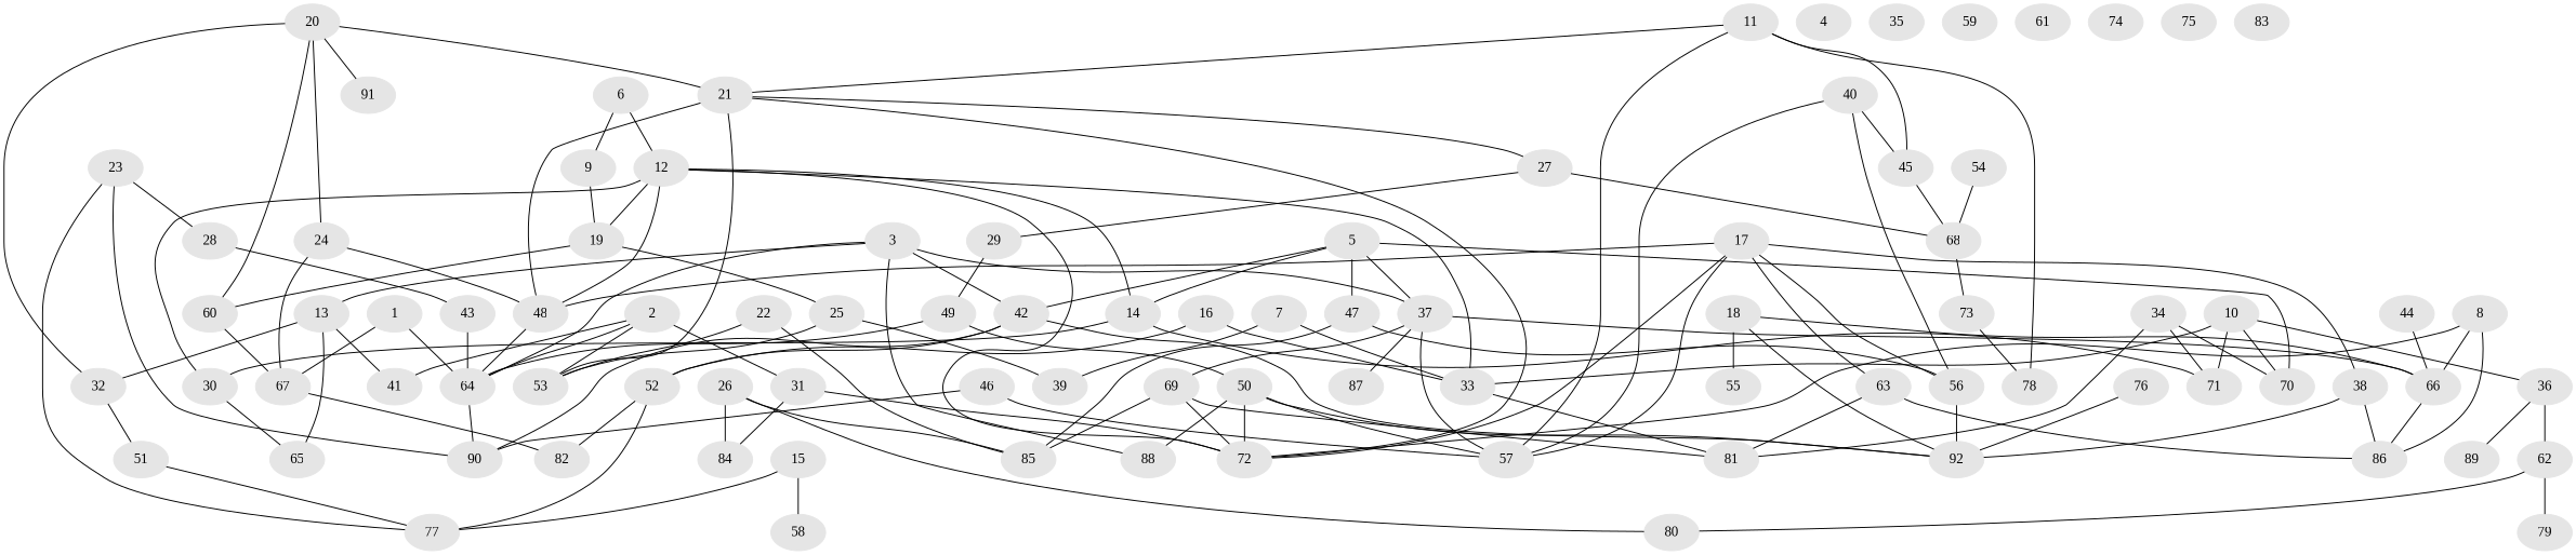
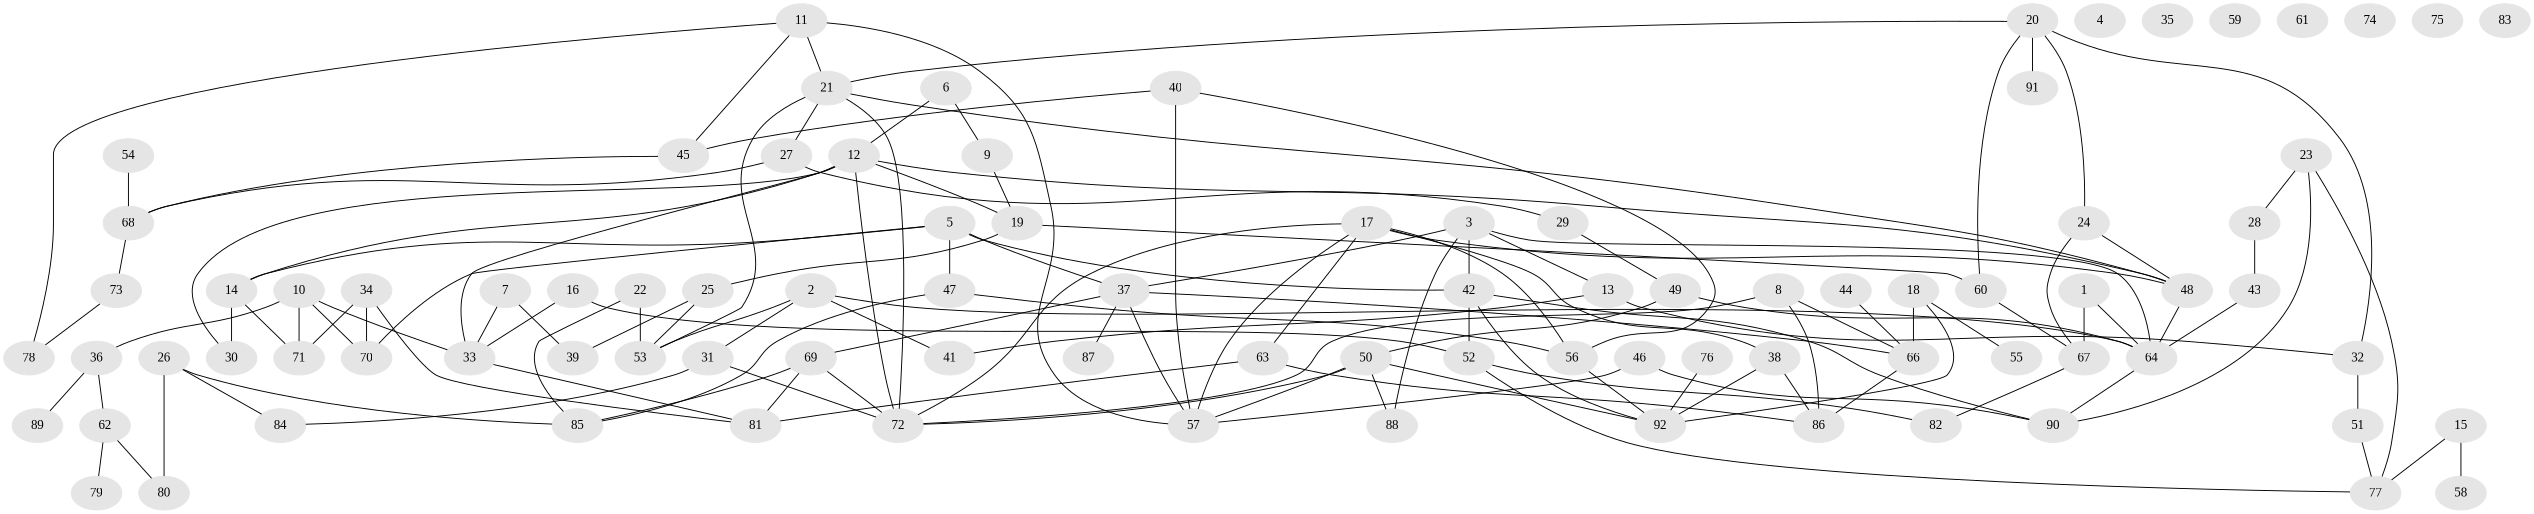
  graph {
    fontname="Liberation Serif"
    node [color=gray90 fontname="Liberation Serif" style=filled]
    edge [fontname="Liberation Serif"]
    1
    64
    67
    90
    82
    2
    31
    41
    53
    72
    84
    3
    13
    37
    42
    88
    32
-   65
    66
    57
    69
    87
    52
    92
    4
    5
    14
    47
    70
    71
    30
    56
    85
    6
    9
    12
    19
    33
    48
    7
    39
    81
    8
    86
    25
    60
    10
    36
    89
    62
    11
    21
    45
    78
    27
    68
    51
    15
    58
    77
    16
    17
    38
    63
    18
    55
    20
    24
    91
    29
    22
    23
    28
    43
    26
    80
    49
    73
    50
    34
    35
    79
    40
    44
    46
    54
    59
    61
    74
    75
    76
    83
    1 -- 64
    1 -- 67
    64 -- 90
    67 -- 82
    2 -- 64
    2 -- 31
    2 -- 41
    2 -- 53
    31 -- 72
    31 -- 84
    3 -- 64
    3 -- 13
    3 -- 37
    3 -- 42
    3 -- 88
    13 -- 41
    13 -- 32
-   13 -- 65
    37 -- 66
    37 -- 57
    37 -- 69
    37 -- 87
    42 -- 90
    42 -- 52
    42 -- 92
    32 -- 51
    66 -- 86
    69 -- 72
    69 -- 85
    69 -- 81
    52 -- 82
    52 -- 77
    5 -- 37
    5 -- 42
    5 -- 14
    5 -- 47
    5 -- 70
    14 -- 71
    14 -- 30
    47 -- 56
    47 -- 85
-   30 -- 65
    56 -- 92
    6 -- 9
    6 -- 12
    9 -- 19
    12 -- 72
    12 -- 14
    12 -- 30
    12 -- 19
    12 -- 33
    12 -- 48
    19 -- 25
    19 -- 60
    33 -- 81
    48 -- 64
    7 -- 33
    7 -- 39
    8 -- 72
    8 -- 66
    8 -- 86
    25 -- 53
    25 -- 39
    60 -- 67
    10 -- 70
    10 -- 71
    10 -- 33
    10 -- 36
    36 -- 89
    36 -- 62
    62 -- 80
    62 -- 79
    11 -- 57
    11 -- 21
    11 -- 45
    11 -- 78
    21 -- 53
    21 -- 72
    21 -- 48
    21 -- 27
    45 -- 68
    27 -- 68
    27 -- 29
    68 -- 73
    51 -- 77
    15 -- 58
    15 -- 77
    16 -- 52
    16 -- 33
    17 -- 72
    17 -- 57
    17 -- 56
    17 -- 48
    17 -- 38
    17 -- 63
    38 -- 92
    38 -- 86
    63 -- 81
    63 -- 86
    18 -- 66
    18 -- 92
    18 -- 55
    20 -- 32
    20 -- 60
    20 -- 21
    20 -- 24
    20 -- 91
    24 -- 67
    24 -- 48
    29 -- 49
    22 -- 53
    22 -- 85
    23 -- 90
    23 -- 77
    23 -- 28
    28 -- 43
    43 -- 64
    26 -- 84
    26 -- 85
    26 -- 80
    49 -- 64
    49 -- 50
    73 -- 78
    50 -- 72
    50 -- 88
    50 -- 57
    50 -- 92
    34 -- 70
    34 -- 71
    34 -- 81
    40 -- 57
    40 -- 56
    40 -- 45
    44 -- 66
    46 -- 90
    46 -- 57
    54 -- 68
    76 -- 92
  }
